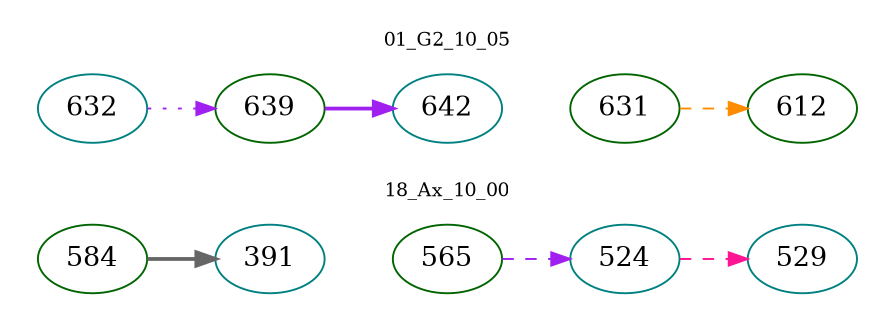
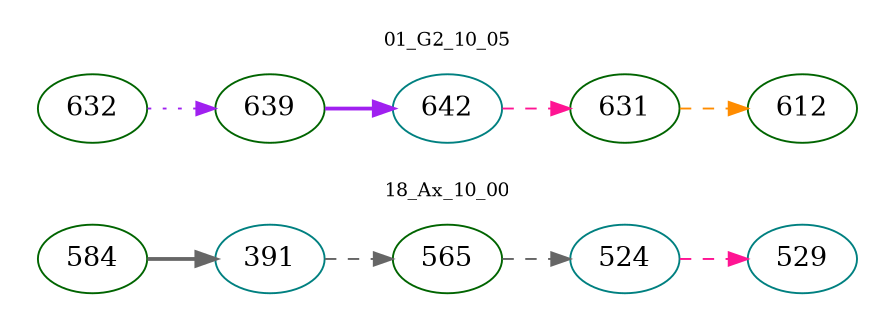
  digraph {
    rankdir=LR
    node [color=darkgreen]
    edge [color=gray40 style=dashed]
    n1 [label=584]
    n2 [color=teal label=391]
    n3 [label=565]
    n4 [color=teal label=524]
    n5 [color=teal label=529]
-   n6 [color=teal label=632]
+   n6 [label=632]
    n7 [label=639]
    n8 [color=teal label=642]
    n9 [label=631]
    n10 [label=612]
    subgraph cluster_1 {
      color=white
      fontsize=10
      label="18_Ax_10_00"
      n1
      n2
      n3
      n4
      n5
    }
    subgraph cluster_2 {
      color=white
      fontsize=10
      label="01_G2_10_05"
      n6
      n7
      n8
      n9
      n10
    }
    n1 -> n2 [style=bold]
-   n3 -> n4 [color=purple]
+   n2 -> n3
+   n3 -> n4
    n4 -> n5 [color=deeppink]
    n6 -> n7 [color=purple style=dotted]
    n7 -> n8 [color=purple style=bold]
+   n8 -> n9 [color=deeppink]
    n9 -> n10 [color=darkorange]
  }
